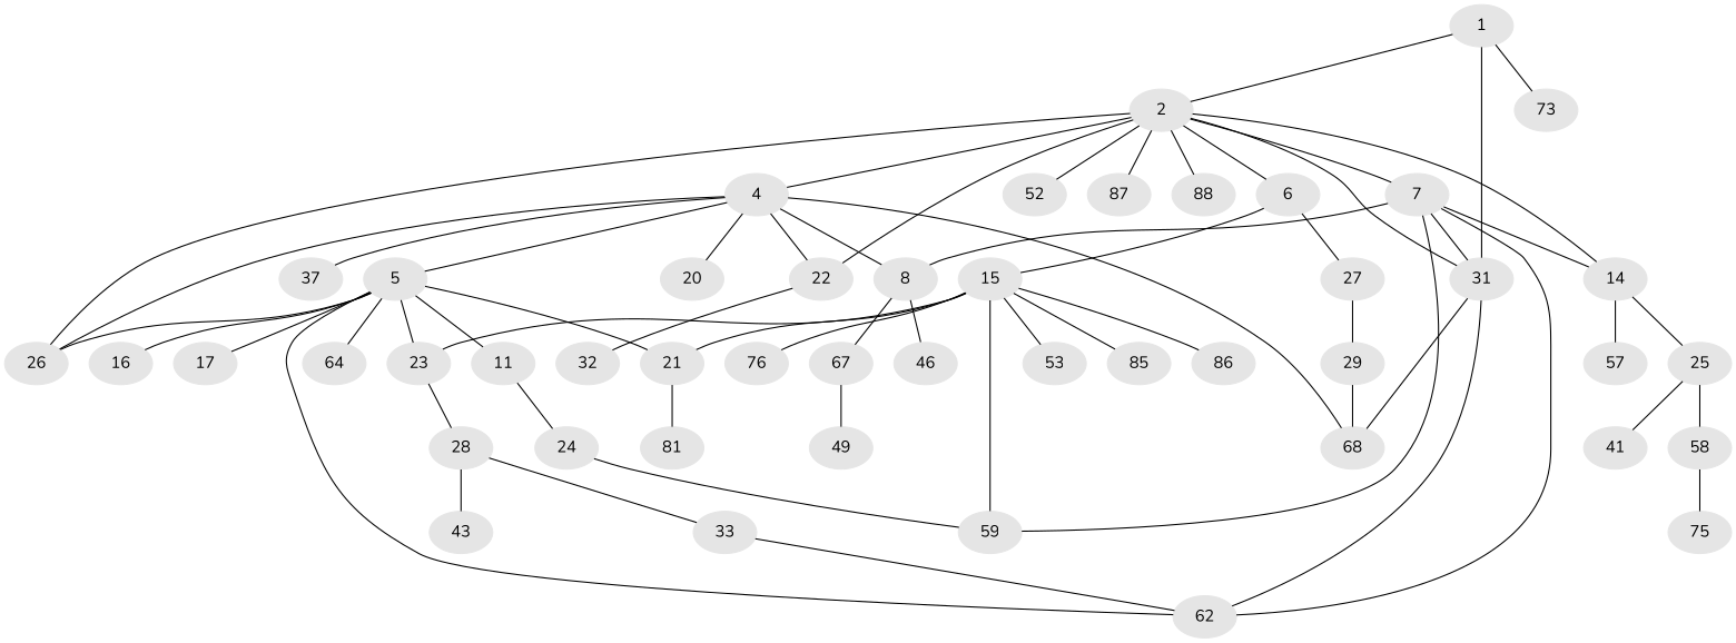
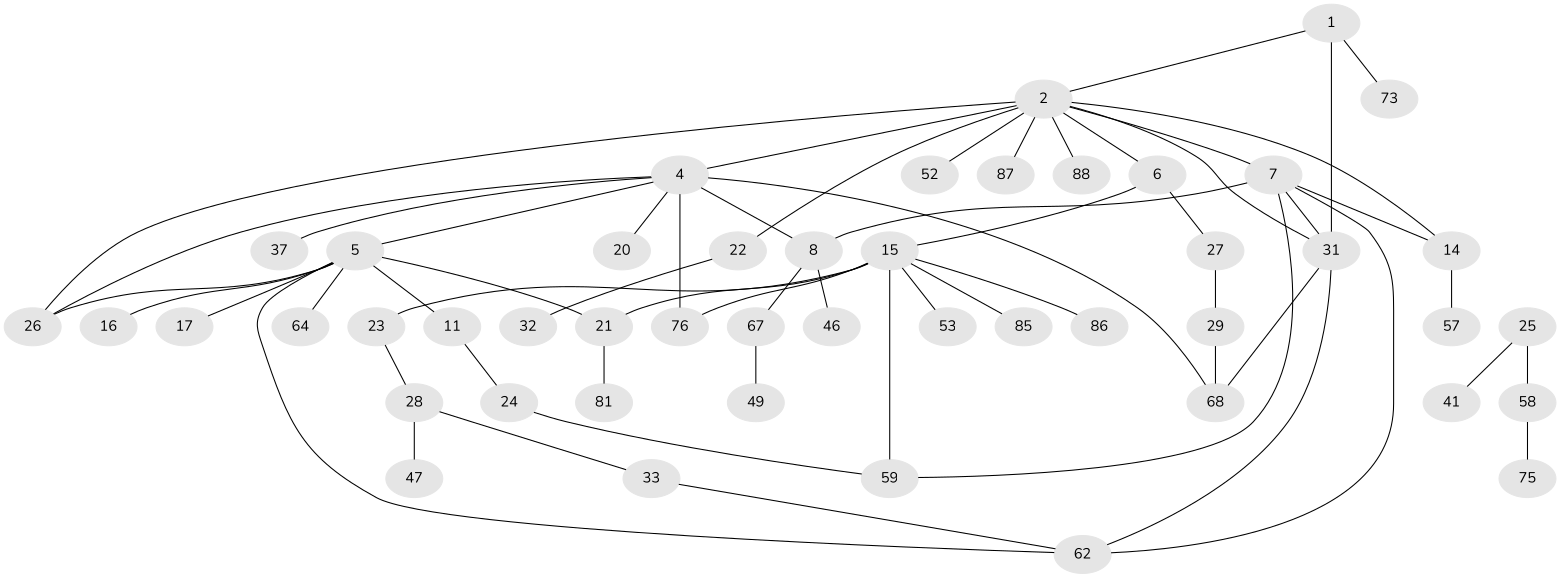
  graph {
    fontname=Nunito
    node [color=gray90 fontname=Nunito style=filled]
    edge [fontname=Nunito]
    1 [super="+42+3"]
    2 [super="+10+12"]
    31 [super="+60+94"]
    73 [super="+84"]
    4 [super="+18+92+80"]
    6
    7 [super="+50"]
    14
    22 [super="+44"]
    26 [super="+70+51"]
    52
    87
    88
    68
    62 [super="+93+65"]
    58
    75
    5 [super="+9"]
    8 [super="+13"]
    20
    37 [super="+61"]
    15 [super="+19+72+30"]
    27
    59 [super="+71"]
    25 [super="+47+39"]
    57
    n27 [label=32]
    11 [super="+32"]
    16
    17
    21
    23 [super="+63"]
    64
    46 [super="+77"]
    67
    24
    81
    28 [super="+35+69"]
    53
    76
    85
    86
    29 [super="+54+40"]
    49
    41
    33
-   43
+   43 [label=47]
    1 -- 2
    1 -- 31
    1 -- 73
    2 -- 31
    2 -- 4
    2 -- 6
    2 -- 7
    2 -- 14
    2 -- 22
    2 -- 26
    2 -- 52 [weight=2]
    2 -- 87
    2 -- 88
    31 -- 68
    31 -- 62
-   4 -- 22
+   4 -- 76
    4 -- 26
    4 -- 68
    4 -- 5
    4 -- 8
    4 -- 20
    4 -- 37
    6 -- 15
    6 -- 27
    7 -- 31
    7 -- 14
    7 -- 62
    7 -- 8
    7 -- 59
-   14 -- 25
    14 -- 57
    22 -- n27
    58 -- 75
    5 -- 26
    5 -- 62
    5 -- 11
    5 -- 16
    5 -- 17
    5 -- 21
-   5 -- 23
    5 -- 64
    8 -- 46
    8 -- 67
    15 -- 59 [weight=2]
    15 -- 21
    15 -- 23
    15 -- 53
    15 -- 76
    15 -- 85
    15 -- 86
    27 -- 29
    25 -- 58
    25 -- 41
    11 -- 24
    21 -- 81
    23 -- 28
    67 -- 49
    24 -- 59
    28 -- 33
    28 -- 43
    29 -- 68
    33 -- 62
  }
